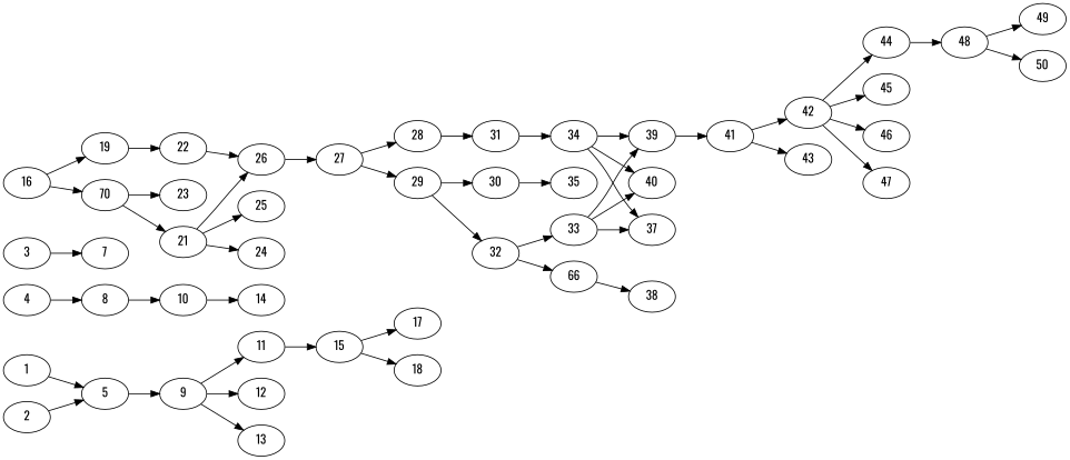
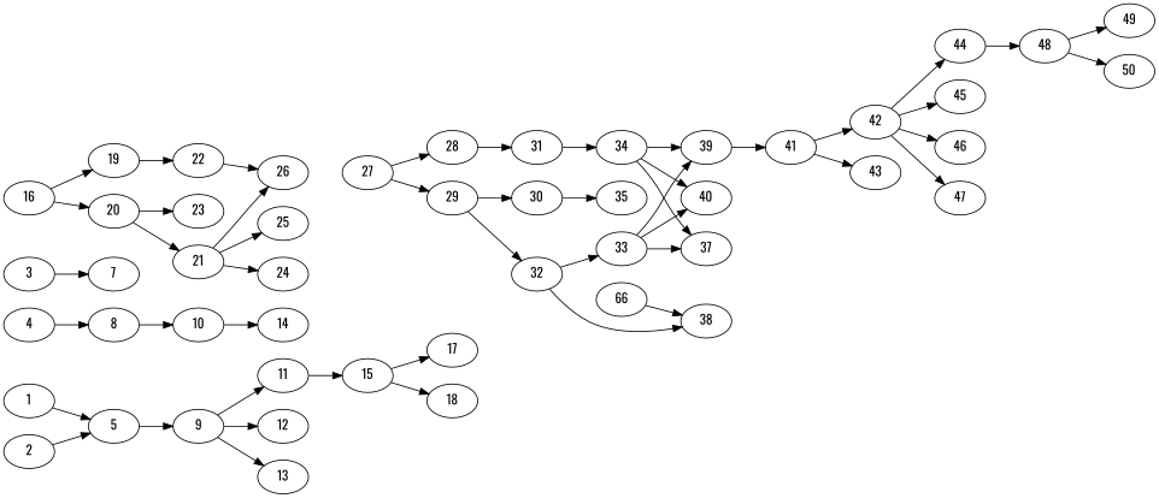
  digraph {
    fontname=Oswald
    rankdir=LR
    node [alpha=0.02 fontname=Oswald]
    edge [fontname=Oswald]
    1 [alpha=0.14 expect_size=12086272]
    5 [alpha=0.05 expect_size=5970944]
    9 [alpha=0.09 expect_size=6798336]
    11 [alpha=0.07 expect_size=36946944]
    12 [alpha=0.07 expect_size=23656448]
    13 [alpha=0.07 expect_size=29188096]
    2 [expect_size=20529152]
    10 [alpha=0.12 expect_size=21600256]
    14 [alpha=0.04 expect_size=36795392]
    3 [alpha=0.03 expect_size=15263744]
    7 [alpha=0.14 expect_size=6402048]
    4 [alpha=0.18 expect_size=6730752]
    8 [alpha=0.09 expect_size=9641984]
    15 [alpha=0.18 expect_size=31948800]
    17 [alpha=0.18 expect_size=41287680]
    18 [alpha=0.09 expect_size=27486208]
    16 [alpha=0.12 expect_size=42969088]
    19 [alpha=0.19 expect_size=48614400]
-   20 [alpha=0.08 expect_size=22957056 label=70]
+   20 [alpha=0.08 expect_size=22957056]
    22 [alpha=0.17 expect_size=20635648]
    21 [alpha=0.19 expect_size=50821120]
    23 [alpha=0.19 expect_size=38324224]
    26 [alpha=0.06 expect_size=11156480]
    24 [expect_size=7531520]
    25 [alpha=0.05 expect_size=16187392]
    27 [alpha=0.06 expect_size=39955456]
    28 [alpha=0.09 expect_size=34445312]
    29 [alpha=0.12 expect_size=8085504]
    31 [alpha=0.06 expect_size=24520704]
    30 [expect_size=6185984]
    32 [alpha=0.17 expect_size=22748160]
    34 [alpha=0.14 expect_size=14763008]
    35 [alpha=0.20 expect_size=20059136]
    33 [alpha=0.19 expect_size=16155648]
    n35 [expect_size=32772096 label=66]
    37 [alpha=0.20 expect_size=45970432]
    39 [alpha=0.12 expect_size=34518016]
    40 [alpha=0.05 expect_size=15822848]
    38 [alpha=0.07 expect_size=13628416]
    41 [alpha=0.17 expect_size=21086208]
    42 [alpha=0.16 expect_size=34827264]
    43 [alpha=0.08 expect_size=28275712]
    44 [expect_size=25374720]
    45 [alpha=0.00 expect_size=10493952]
    46 [alpha=0.01 expect_size=10337280]
    47 [alpha=0.17 expect_size=15446016]
    48 [alpha=0.04 expect_size=14680064]
    49 [alpha=0.14 expect_size=30282752]
    50 [alpha=0.03 expect_size=11253760]
    1 -> 5
    5 -> 9
    9 -> 11
    9 -> 12
    9 -> 13
    11 -> 15
    2 -> 5
    10 -> 14
    3 -> 7
    4 -> 8
    8 -> 10
    15 -> 17
    15 -> 18
    16 -> 19
    16 -> 20
    19 -> 22
    20 -> 21
    20 -> 23
    22 -> 26
    21 -> 26
    21 -> 24
    21 -> 25
-   26 -> 27
    27 -> 28
    27 -> 29
    28 -> 31
    29 -> 30
    29 -> 32
    31 -> 34
    30 -> 35
    32 -> 33
-   32 -> n35
+   32 -> 38
    34 -> 37
    34 -> 39
    34 -> 40
    33 -> 37
    33 -> 39
    33 -> 40
    n35 -> 38
    39 -> 41
    41 -> 42
    41 -> 43
    42 -> 44
    42 -> 45
    42 -> 46
    42 -> 47
    44 -> 48
    48 -> 49
    48 -> 50
  }
